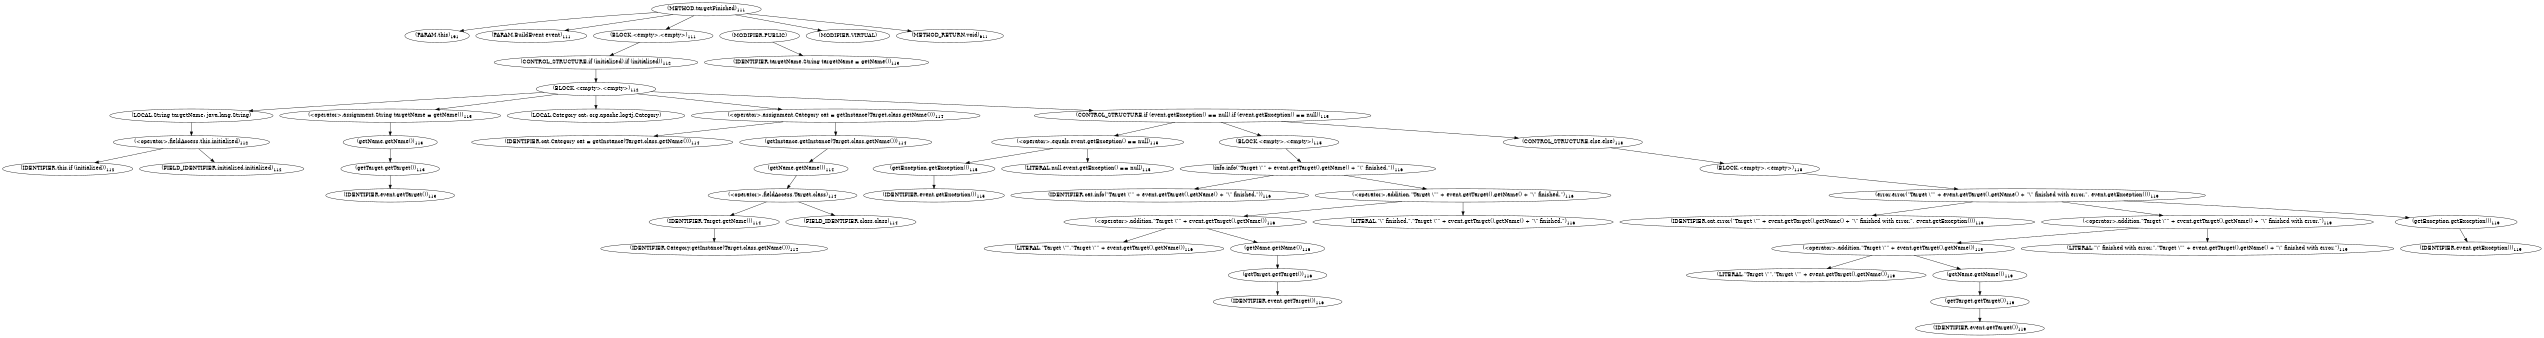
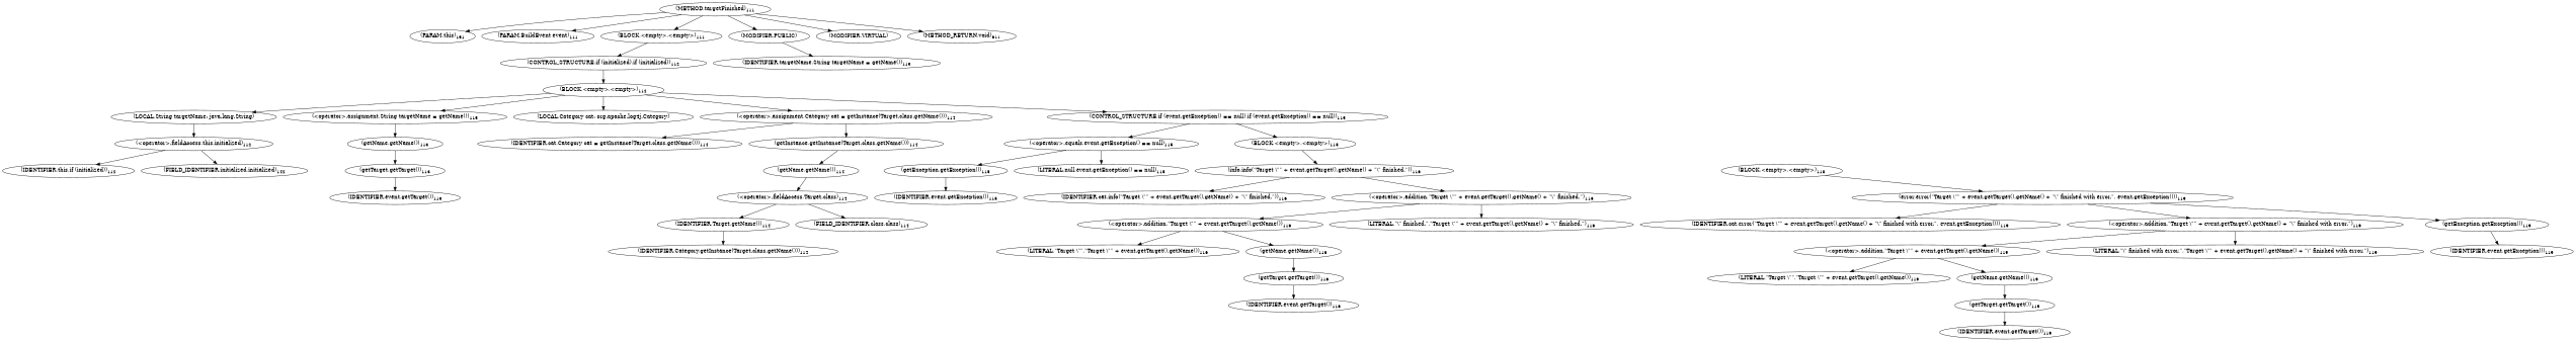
  digraph {
    n1 [label=<(METHOD,targetFinished)<SUB>111</SUB>>]
    n2 [label=<(PARAM,this)<SUB>191</SUB>>]
    n3 [label=<(PARAM,BuildEvent event)<SUB>111</SUB>>]
    n4 [label=<(BLOCK,&lt;empty&gt;,&lt;empty&gt;)<SUB>111</SUB>>]
    n5 [label=<(MODIFIER,PUBLIC)>]
    n6 [label=<(MODIFIER,VIRTUAL)>]
    n7 [label=<(METHOD_RETURN,void)<SUB>611</SUB>>]
    n8 [label=<(CONTROL_STRUCTURE,if (initialized),if (initialized))<SUB>112</SUB>>]
    n9 [label=<(IDENTIFIER,targetName,String targetName = getName())<SUB>113</SUB>>]
    n10 [label=<(BLOCK,&lt;empty&gt;,&lt;empty&gt;)<SUB>112</SUB>>]
    n11 [label=<(&lt;operator&gt;.fieldAccess,this.initialized)<SUB>112</SUB>>]
    n12 [label=<(IDENTIFIER,this,if (initialized))<SUB>112</SUB>>]
-   n13 [label=<(FIELD_IDENTIFIER,initialized,initialized)<SUB>112</SUB>>]
+   n13 [label=<(FIELD_IDENTIFIER,initialized,initialized)<SUB>142</SUB>>]
    n14 [label=<(LOCAL,String targetName: java.lang.String)>]
    n15 [label=<(&lt;operator&gt;.assignment,String targetName = getName())<SUB>115</SUB>>]
    n16 [label=<(LOCAL,Category cat: org.apache.log4j.Category)>]
    n17 [label=<(&lt;operator&gt;.assignment,Category cat = getInstance(Target.class.getName()))<SUB>114</SUB>>]
    n18 [label=<(CONTROL_STRUCTURE,if (event.getException() == null),if (event.getException() == null))<SUB>115</SUB>>]
    n19 [label=<(getName,getName())<SUB>113</SUB>>]
    n20 [label=<(IDENTIFIER,cat,Category cat = getInstance(Target.class.getName()))<SUB>114</SUB>>]
    n21 [label=<(getInstance,getInstance(Target.class.getName()))<SUB>114</SUB>>]
    n22 [label=<(&lt;operator&gt;.equals,event.getException() == null)<SUB>115</SUB>>]
    n23 [label=<(BLOCK,&lt;empty&gt;,&lt;empty&gt;)<SUB>115</SUB>>]
-   n24 [label=<(CONTROL_STRUCTURE,else,else)<SUB>118</SUB>>]
    n25 [label=<(getTarget,getTarget())<SUB>113</SUB>>]
    n26 [label=<(IDENTIFIER,event,getTarget())<SUB>113</SUB>>]
    n27 [label=<(getName,getName())<SUB>114</SUB>>]
    n28 [label=<(IDENTIFIER,Category,getInstance(Target.class.getName()))<SUB>114</SUB>>]
    n29 [label=<(&lt;operator&gt;.fieldAccess,Target.class)<SUB>114</SUB>>]
    n30 [label=<(IDENTIFIER,Target,getName())<SUB>114</SUB>>]
    n31 [label=<(FIELD_IDENTIFIER,class,class)<SUB>114</SUB>>]
    n32 [label=<(getException,getException())<SUB>115</SUB>>]
    n33 [label=<(LITERAL,null,event.getException() == null)<SUB>115</SUB>>]
    n34 [label=<(info,info(&quot;Target \&quot;&quot; + event.getTarget().getName() + &quot;\&quot; finished.&quot;))<SUB>116</SUB>>]
    n35 [label=<(BLOCK,&lt;empty&gt;,&lt;empty&gt;)<SUB>118</SUB>>]
    n36 [label=<(IDENTIFIER,event,getException())<SUB>115</SUB>>]
    n37 [label=<(IDENTIFIER,cat,info(&quot;Target \&quot;&quot; + event.getTarget().getName() + &quot;\&quot; finished.&quot;))<SUB>116</SUB>>]
    n38 [label=<(&lt;operator&gt;.addition,&quot;Target \&quot;&quot; + event.getTarget().getName() + &quot;\&quot; finished.&quot;)<SUB>116</SUB>>]
    n39 [label=<(&lt;operator&gt;.addition,&quot;Target \&quot;&quot; + event.getTarget().getName())<SUB>116</SUB>>]
    n40 [label=<(LITERAL,&quot;\&quot; finished.&quot;,&quot;Target \&quot;&quot; + event.getTarget().getName() + &quot;\&quot; finished.&quot;)<SUB>116</SUB>>]
    n41 [label=<(LITERAL,&quot;Target \&quot;&quot;,&quot;Target \&quot;&quot; + event.getTarget().getName())<SUB>116</SUB>>]
    n42 [label=<(getName,getName())<SUB>116</SUB>>]
    n43 [label=<(getTarget,getTarget())<SUB>116</SUB>>]
    n44 [label=<(IDENTIFIER,event,getTarget())<SUB>116</SUB>>]
    n45 [label=<(error,error(&quot;Target \&quot;&quot; + event.getTarget().getName() + &quot;\&quot; finished with error.&quot;, event.getException()))<SUB>119</SUB>>]
    n46 [label=<(IDENTIFIER,cat,error(&quot;Target \&quot;&quot; + event.getTarget().getName() + &quot;\&quot; finished with error.&quot;, event.getException()))<SUB>119</SUB>>]
    n47 [label=<(&lt;operator&gt;.addition,&quot;Target \&quot;&quot; + event.getTarget().getName() + &quot;\&quot; finished with error.&quot;)<SUB>119</SUB>>]
    n48 [label=<(getException,getException())<SUB>119</SUB>>]
    n49 [label=<(&lt;operator&gt;.addition,&quot;Target \&quot;&quot; + event.getTarget().getName())<SUB>119</SUB>>]
    n50 [label=<(LITERAL,&quot;\&quot; finished with error.&quot;,&quot;Target \&quot;&quot; + event.getTarget().getName() + &quot;\&quot; finished with error.&quot;)<SUB>119</SUB>>]
    n51 [label=<(IDENTIFIER,event,getException())<SUB>119</SUB>>]
    n52 [label=<(LITERAL,&quot;Target \&quot;&quot;,&quot;Target \&quot;&quot; + event.getTarget().getName())<SUB>119</SUB>>]
    n53 [label=<(getName,getName())<SUB>119</SUB>>]
    n54 [label=<(getTarget,getTarget())<SUB>119</SUB>>]
    n55 [label=<(IDENTIFIER,event,getTarget())<SUB>119</SUB>>]
    n1 -> n2
    n1 -> n3
    n1 -> n4
+   n1 -> n5
    n1 -> n6
    n1 -> n7
    n4 -> n8
    n5 -> n9
    n8 -> n10
    n10 -> n14
    n10 -> n15
    n10 -> n16
    n10 -> n17
    n10 -> n18
    n11 -> n12
    n11 -> n13
    n14 -> n11
    n15 -> n19
    n17 -> n20
    n17 -> n21
    n18 -> n22
    n18 -> n23
-   n18 -> n24
    n19 -> n25
    n21 -> n27
    n22 -> n32
    n22 -> n33
    n23 -> n34
-   n24 -> n35
    n25 -> n26
    n27 -> n29
    n29 -> n30
    n29 -> n31
    n30 -> n28
    n32 -> n36
    n34 -> n37
    n34 -> n38
    n35 -> n45
    n38 -> n39
    n38 -> n40
    n39 -> n41
    n39 -> n42
    n42 -> n43
    n43 -> n44
    n45 -> n46
    n45 -> n47
    n45 -> n48
    n47 -> n49
    n47 -> n50
    n48 -> n51
    n49 -> n52
    n49 -> n53
    n53 -> n54
    n54 -> n55
  }
